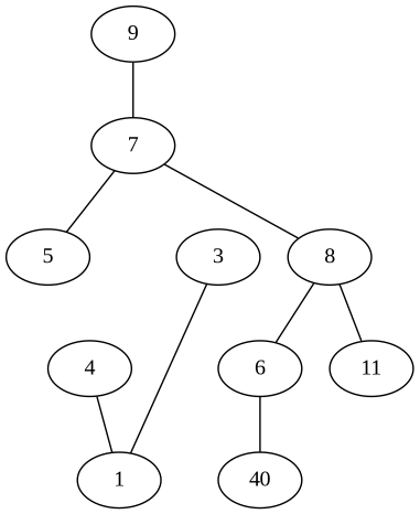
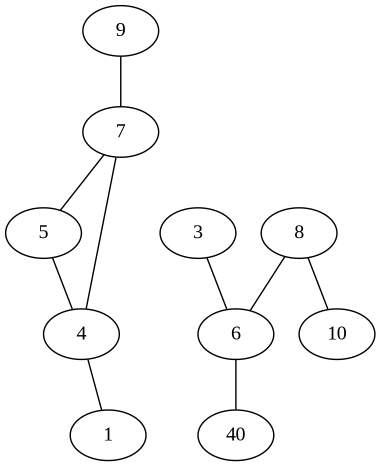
  graph {
    fontname="Liberation Serif"
    node [chem=C fontname="Liberation Serif"]
    edge [fontname="Liberation Serif" valence=1]
    3 [chem=Cl]
    1
    4
    5 [chem=O]
    n5 [chem=H label=40]
    6
    7
    8
-   11 [chem=H]
+   11 [chem=H label=10]
    9 [chem=O]
-   3 -- 1
+   3 -- 6
    4 -- 1 [valence=2]
+   5 -- 4
    6 -- n5
    7 -- 5
-   7 -- 8
+   7 -- 4
    8 -- 6 [valence=2]
    8 -- 11
    9 -- 7 [valence=2]
  }
